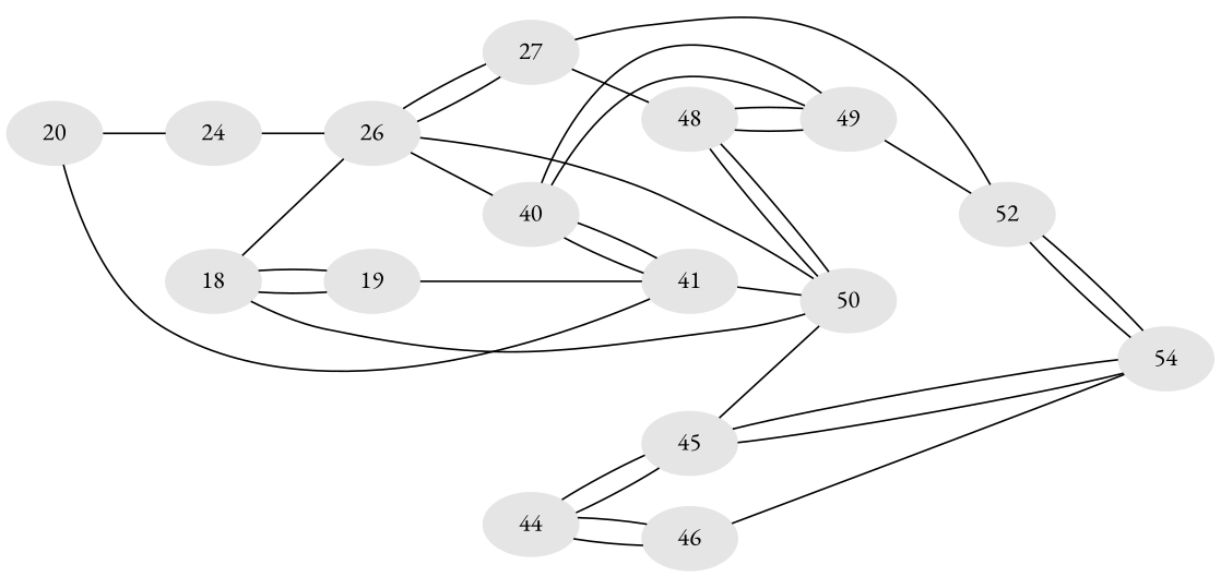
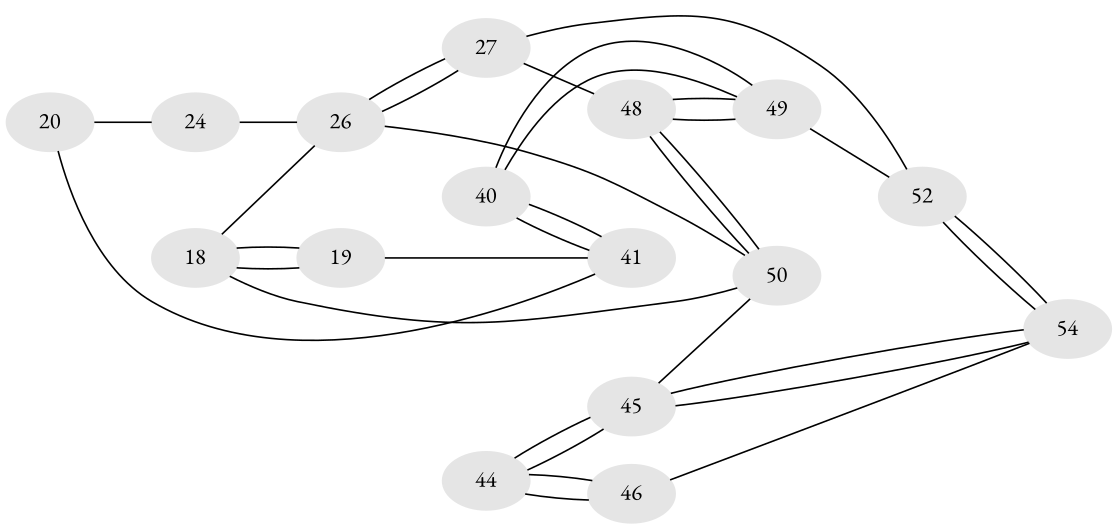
  graph {
    fontname="EB Garamond"
    rankdir=LR
    node [color=gray90 fontname="EB Garamond" style=filled]
    edge [fontname="EB Garamond"]
    18 [super="+13"]
    19
    26 [super="+25+12"]
    50 [super="+3+42"]
    41 [super="+23+37+30"]
    27 [super="+16"]
    40 [super="+39+38"]
    20
    24 [super="+14+15"]
    52 [super="+51"]
    48
    49 [super="+43+33+47"]
    45 [super="+2+17"]
    54 [super="+53"]
    44 [super="+34+35"]
    46
    18 -- 19 [weight=2]
    18 -- 19
    18 -- 26
    18 -- 50 [weight=2]
    19 -- 41
    26 -- 50
    26 -- 27 [weight=2]
    26 -- 27
-   26 -- 40
-   41 -- 50
    27 -- 52
    27 -- 48 [weight=2]
    40 -- 41 [weight=3]
    40 -- 41
    40 -- 49 [weight=3]
    40 -- 49
    20 -- 41
    20 -- 24 [weight=2]
    24 -- 26 [weight=3]
    52 -- 54 [weight=2]
    52 -- 54
    48 -- 50
    48 -- 50
    48 -- 49 [weight=2]
    48 -- 49
    49 -- 52 [weight=2]
    45 -- 50 [weight=2]
    45 -- 54
    45 -- 54
    44 -- 45 [weight=2]
    44 -- 45
    44 -- 46 [weight=2]
    44 -- 46
    46 -- 54
  }
